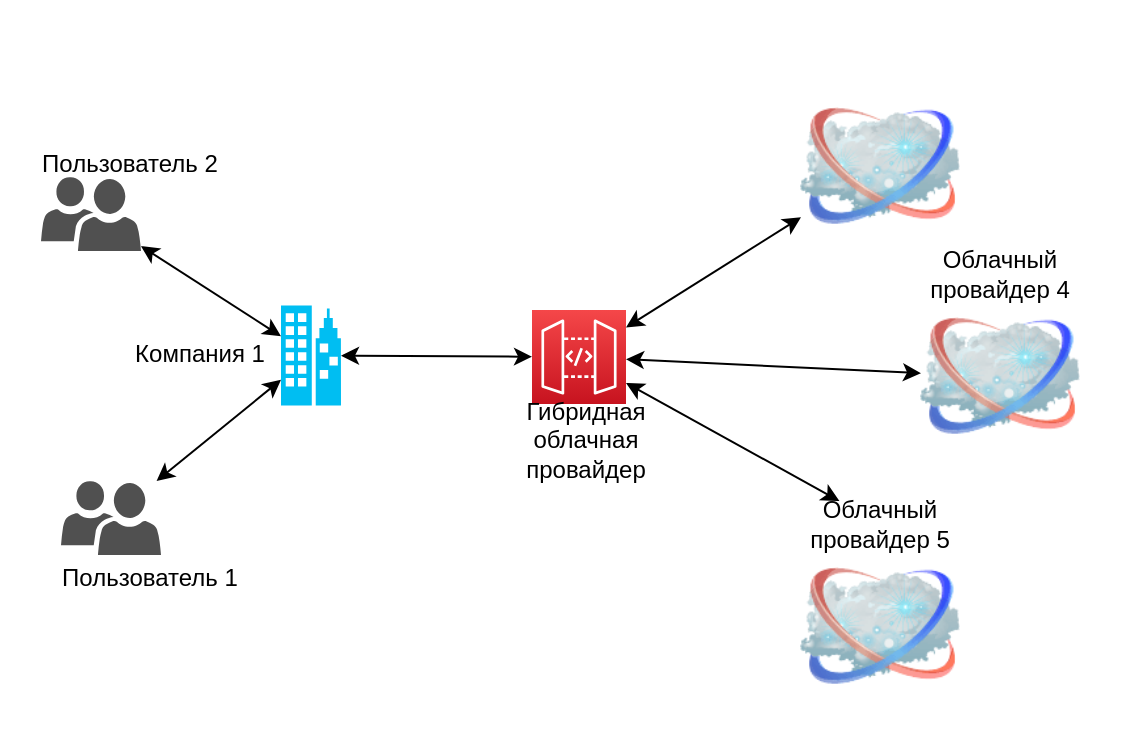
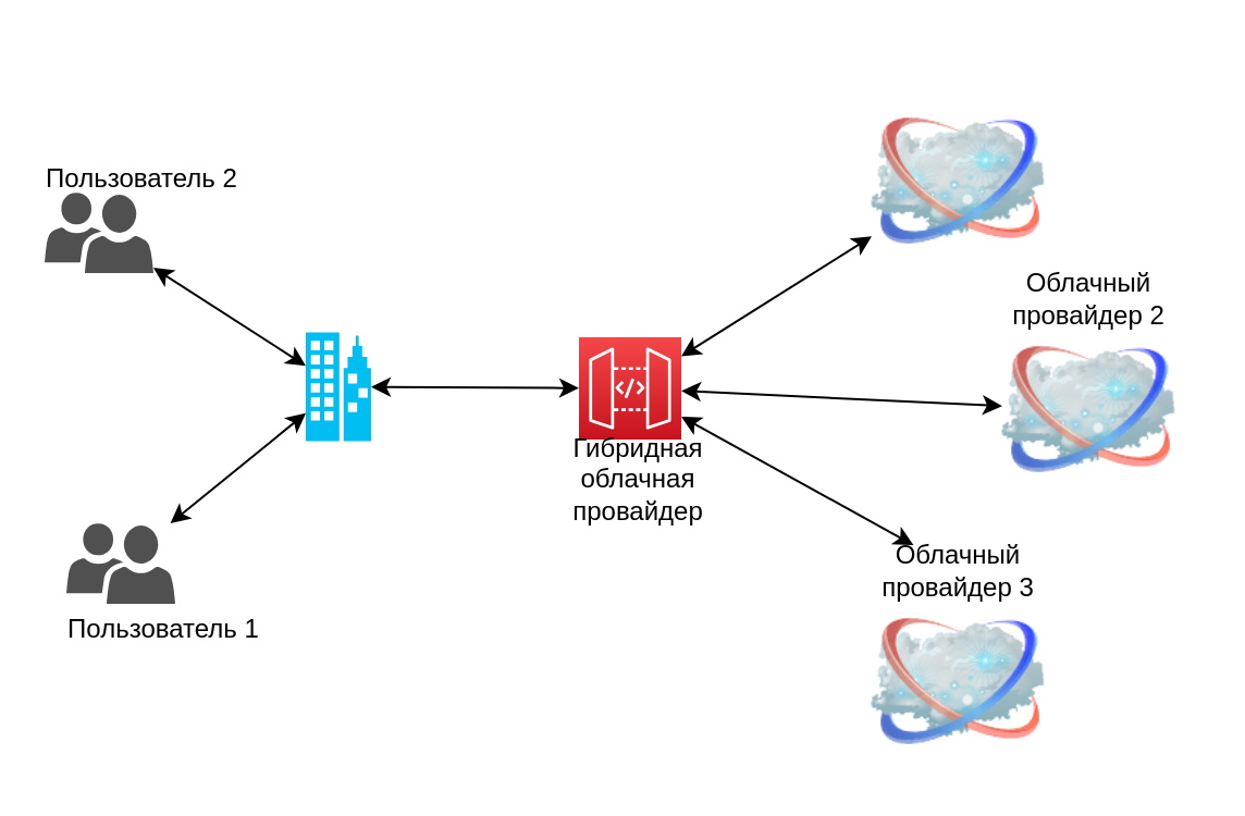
  <mxCell id="0" />
  <mxCell id="1" parent="0" />
  <mxCell id="2" value="" style="endArrow=classic;startArrow=classic;html=1;" parent="1" source="5" target="11" edge="1"><mxGeometry width="50" height="50" relative="1" as="geometry"><mxPoint x="180" y="187.25" as="sourcePoint" /><mxPoint x="280" y="187.25" as="targetPoint" /></mxGeometry></mxCell>
  <mxCell id="3" value="" style="endArrow=classic;startArrow=classic;html=1;" parent="1" source="8" target="11" edge="1"><mxGeometry width="50" height="50" relative="1" as="geometry"><mxPoint x="90" y="187.25" as="sourcePoint" /><mxPoint x="150" y="187.25" as="targetPoint" /></mxGeometry></mxCell>
  <mxCell id="4" value="" style="group" parent="1" vertex="1" connectable="0"><mxGeometry x="20" y="70" width="90" height="55" as="geometry" /></mxCell>
  <mxCell id="5" value="" style="pointerEvents=1;shadow=0;dashed=0;html=1;strokeColor=none;labelPosition=center;verticalLabelPosition=bottom;verticalAlign=top;align=center;fillColor=#505050;shape=mxgraph.mscae.intune.user_group" parent="4" vertex="1"><mxGeometry y="18" width="50" height="37" as="geometry" /></mxCell>
  <mxCell id="6" value="Пользователь 2" style="text;html=1;strokeColor=none;fillColor=none;align=center;verticalAlign=middle;whiteSpace=wrap;rounded=0;" parent="4" vertex="1"><mxGeometry width="90" height="23" as="geometry" /></mxCell>
  <mxCell id="7" value="" style="group" parent="1" vertex="1" connectable="0"><mxGeometry x="30" y="240" width="90" height="60" as="geometry" /></mxCell>
  <mxCell id="8" value="" style="pointerEvents=1;shadow=0;dashed=0;html=1;strokeColor=none;labelPosition=center;verticalLabelPosition=bottom;verticalAlign=top;align=center;fillColor=#505050;shape=mxgraph.mscae.intune.user_group" parent="7" vertex="1"><mxGeometry width="50" height="37" as="geometry" /></mxCell>
  <mxCell id="9" value="Пользователь 1" style="text;html=1;strokeColor=none;fillColor=none;align=center;verticalAlign=middle;whiteSpace=wrap;rounded=0;" parent="7" vertex="1"><mxGeometry y="37" width="90" height="23" as="geometry" /></mxCell>
  <mxCell id="10" value="" style="group" parent="1" vertex="1" connectable="0"><mxGeometry x="60" y="152.25" width="110" height="50" as="geometry" /></mxCell>
  <mxCell id="11" value="" style="verticalLabelPosition=bottom;html=1;verticalAlign=top;align=center;strokeColor=none;fillColor=#00BEF2;shape=mxgraph.azure.enterprise;pointerEvents=1;" parent="10" vertex="1"><mxGeometry x="80" width="30" height="50" as="geometry" /></mxCell>
- <mxCell id="12" value="Компания 1" style="text;html=1;strokeColor=none;fillColor=none;align=center;verticalAlign=middle;whiteSpace=wrap;rounded=0;" parent="10" vertex="1"><mxGeometry width="80" height="50" as="geometry" /></mxCell>
  <mxCell id="13" value="" style="group" parent="1" vertex="1" connectable="0"><mxGeometry x="390" y="20" width="100" height="103" as="geometry" /></mxCell>
  <mxCell id="14" value="" style="image;html=1;labelBackgroundColor=#ffffff;image=img/lib/clip_art/networking/Cloud_128x128.png" parent="13" vertex="1"><mxGeometry x="10" y="23" width="80" height="80" as="geometry" /></mxCell>
  <mxCell id="15" value="" style="group" parent="1" vertex="1" connectable="0"><mxGeometry x="390" y="250" width="100" height="103" as="geometry" /></mxCell>
  <mxCell id="16" value="" style="image;html=1;labelBackgroundColor=#ffffff;image=img/lib/clip_art/networking/Cloud_128x128.png" parent="15" vertex="1"><mxGeometry x="10" y="23" width="80" height="80" as="geometry" /></mxCell>
- <mxCell id="17" value="Облачный провайдер 5" style="text;html=1;strokeColor=none;fillColor=none;align=center;verticalAlign=middle;whiteSpace=wrap;rounded=0;" parent="15" vertex="1"><mxGeometry width="100" height="23" as="geometry" /></mxCell>
+ <mxCell id="17" value="Облачный провайдер 3" style="text;html=1;strokeColor=none;fillColor=none;align=center;verticalAlign=middle;whiteSpace=wrap;rounded=0;" parent="15" vertex="1"><mxGeometry width="100" height="23" as="geometry" /></mxCell>
  <mxCell id="18" value="" style="outlineConnect=0;fontColor=#232F3E;gradientColor=#F54749;gradientDirection=north;fillColor=#C7131F;strokeColor=#ffffff;dashed=0;verticalLabelPosition=bottom;verticalAlign=top;align=center;html=1;fontSize=12;fontStyle=0;aspect=fixed;shape=mxgraph.aws4.resourceIcon;resIcon=mxgraph.aws4.api_gateway;" parent="1" vertex="1"><mxGeometry x="265.5" y="154.5" width="47" height="47" as="geometry" /></mxCell>
  <mxCell id="19" value="" style="endArrow=classic;startArrow=classic;html=1;" parent="1" source="18" target="11" edge="1"><mxGeometry width="50" height="50" relative="1" as="geometry"><mxPoint x="165" y="282.25" as="sourcePoint" /><mxPoint x="165" y="212.25" as="targetPoint" /></mxGeometry></mxCell>
  <mxCell id="20" value="" style="endArrow=classic;startArrow=classic;html=1;strokeColor=#000000;rounded=0;" parent="1" source="14" target="18" edge="1"><mxGeometry width="50" height="50" relative="1" as="geometry"><mxPoint x="230" y="187.25" as="sourcePoint" /><mxPoint x="180" y="187.25" as="targetPoint" /></mxGeometry></mxCell>
  <mxCell id="21" value="" style="endArrow=classic;startArrow=classic;html=1;rounded=0;" parent="1" source="18" target="17" edge="1"><mxGeometry width="50" height="50" relative="1" as="geometry"><mxPoint x="210" y="249.25" as="sourcePoint" /><mxPoint x="244" y="229.25" as="targetPoint" /></mxGeometry></mxCell>
  <mxCell id="22" value="" style="endArrow=classic;startArrow=classic;html=1;rounded=0;" parent="1" source="18" target="24" edge="1"><mxGeometry width="50" height="50" relative="1" as="geometry"><mxPoint x="253.605" y="210.75" as="sourcePoint" /><mxPoint x="355.5" y="178" as="targetPoint" /><Array as="points" /></mxGeometry></mxCell>
  <mxCell id="23" value="" style="group" vertex="1" connectable="0" parent="1"><mxGeometry x="450" y="125" width="100" height="103" as="geometry" /></mxCell>
  <mxCell id="24" value="" style="image;html=1;labelBackgroundColor=#ffffff;image=img/lib/clip_art/networking/Cloud_128x128.png" vertex="1" parent="23"><mxGeometry x="10" y="23" width="80" height="80" as="geometry" /></mxCell>
- <mxCell id="25" value="Облачный провайдер 4" style="text;html=1;strokeColor=none;fillColor=none;align=center;verticalAlign=middle;whiteSpace=wrap;rounded=0;" vertex="1" parent="23"><mxGeometry width="100" height="23" as="geometry" /></mxCell>
+ <mxCell id="25" value="Облачный провайдер 2" style="text;html=1;strokeColor=none;fillColor=none;align=center;verticalAlign=middle;whiteSpace=wrap;rounded=0;" vertex="1" parent="23"><mxGeometry width="100" height="23" as="geometry" /></mxCell>
  <mxCell id="26" value="Гибридная облачная провайдер" style="text;html=1;strokeColor=none;fillColor=none;align=center;verticalAlign=middle;whiteSpace=wrap;rounded=0;" vertex="1" parent="1"><mxGeometry x="272.5" y="210" width="40" height="20" as="geometry" /></mxCell>
